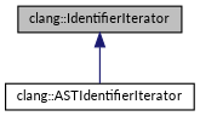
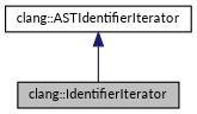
  digraph {
    fontname=Lato
    node [color=black fontname=Lato fontsize=10 shape=record]
    n1 [fillcolor=grey75 fontcolor=black height=0.2 label="clang::IdentifierIterator" style=filled width=0.4]
    n2 [height=0.2 label="clang::ASTIdentifierIterator" width=0.4]
-   n1 -> n2 [color=midnightblue dir=back fontname=Lato fontsize=10 labelfontname=Helvetica labelfontsize=10 style=solid]
+   n2 -> n1 [color=midnightblue dir=back fontname=Lato fontsize=10 labelfontname=Helvetica labelfontsize=10 style=solid]
  }
